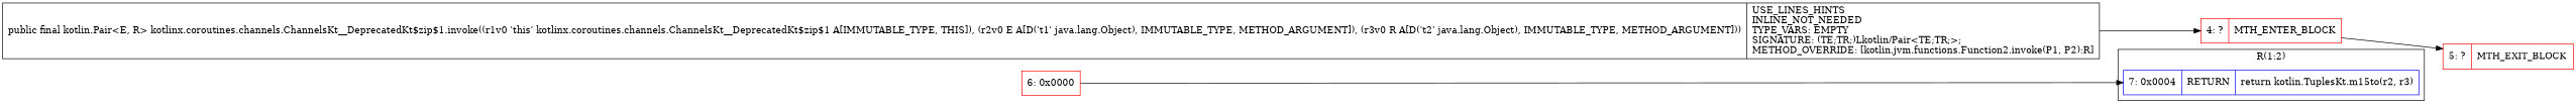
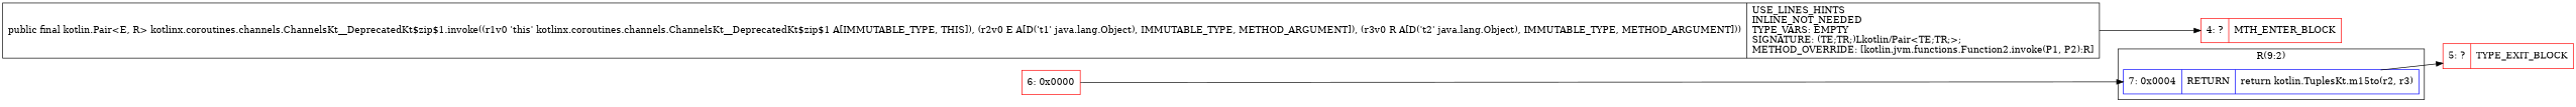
  digraph {
    rankdir=LR
    node [color=red shape=record]
    n1 [color=blue label="{7\:\ 0x0004|RETURN\l|return kotlin.TuplesKt.m15to(r2, r3)\l}"]
-   n2 [label="{5\:\ ?|MTH_EXIT_BLOCK\l}"]
+   n2 [label="{5\:\ ?|TYPE_EXIT_BLOCK\l}"]
    n3 [label="{4\:\ ?|MTH_ENTER_BLOCK\l}"]
    n4 [label="{6\:\ 0x0000}"]
    n5 [label="{public final kotlin.Pair\<E, R\> kotlinx.coroutines.channels.ChannelsKt__DeprecatedKt$zip$1.invoke((r1v0 'this' kotlinx.coroutines.channels.ChannelsKt__DeprecatedKt$zip$1 A[IMMUTABLE_TYPE, THIS]), (r2v0 E A[D('t1' java.lang.Object), IMMUTABLE_TYPE, METHOD_ARGUMENT]), (r3v0 R A[D('t2' java.lang.Object), IMMUTABLE_TYPE, METHOD_ARGUMENT]))  | USE_LINES_HINTS\lINLINE_NOT_NEEDED\lTYPE_VARS: EMPTY\lSIGNATURE: (TE;TR;)Lkotlin\/Pair\<TE;TR;\>;\lMETHOD_OVERRIDE: [kotlin.jvm.functions.Function2.invoke(P1, P2):R]\l}" color=""]
    subgraph cluster_1 {
-     label="R(1:2)"
+     label="R(9:2)"
      n1
    }
-   n3 -> n2
+   n1 -> n2
    n4 -> n1
    n5 -> n3
  }
